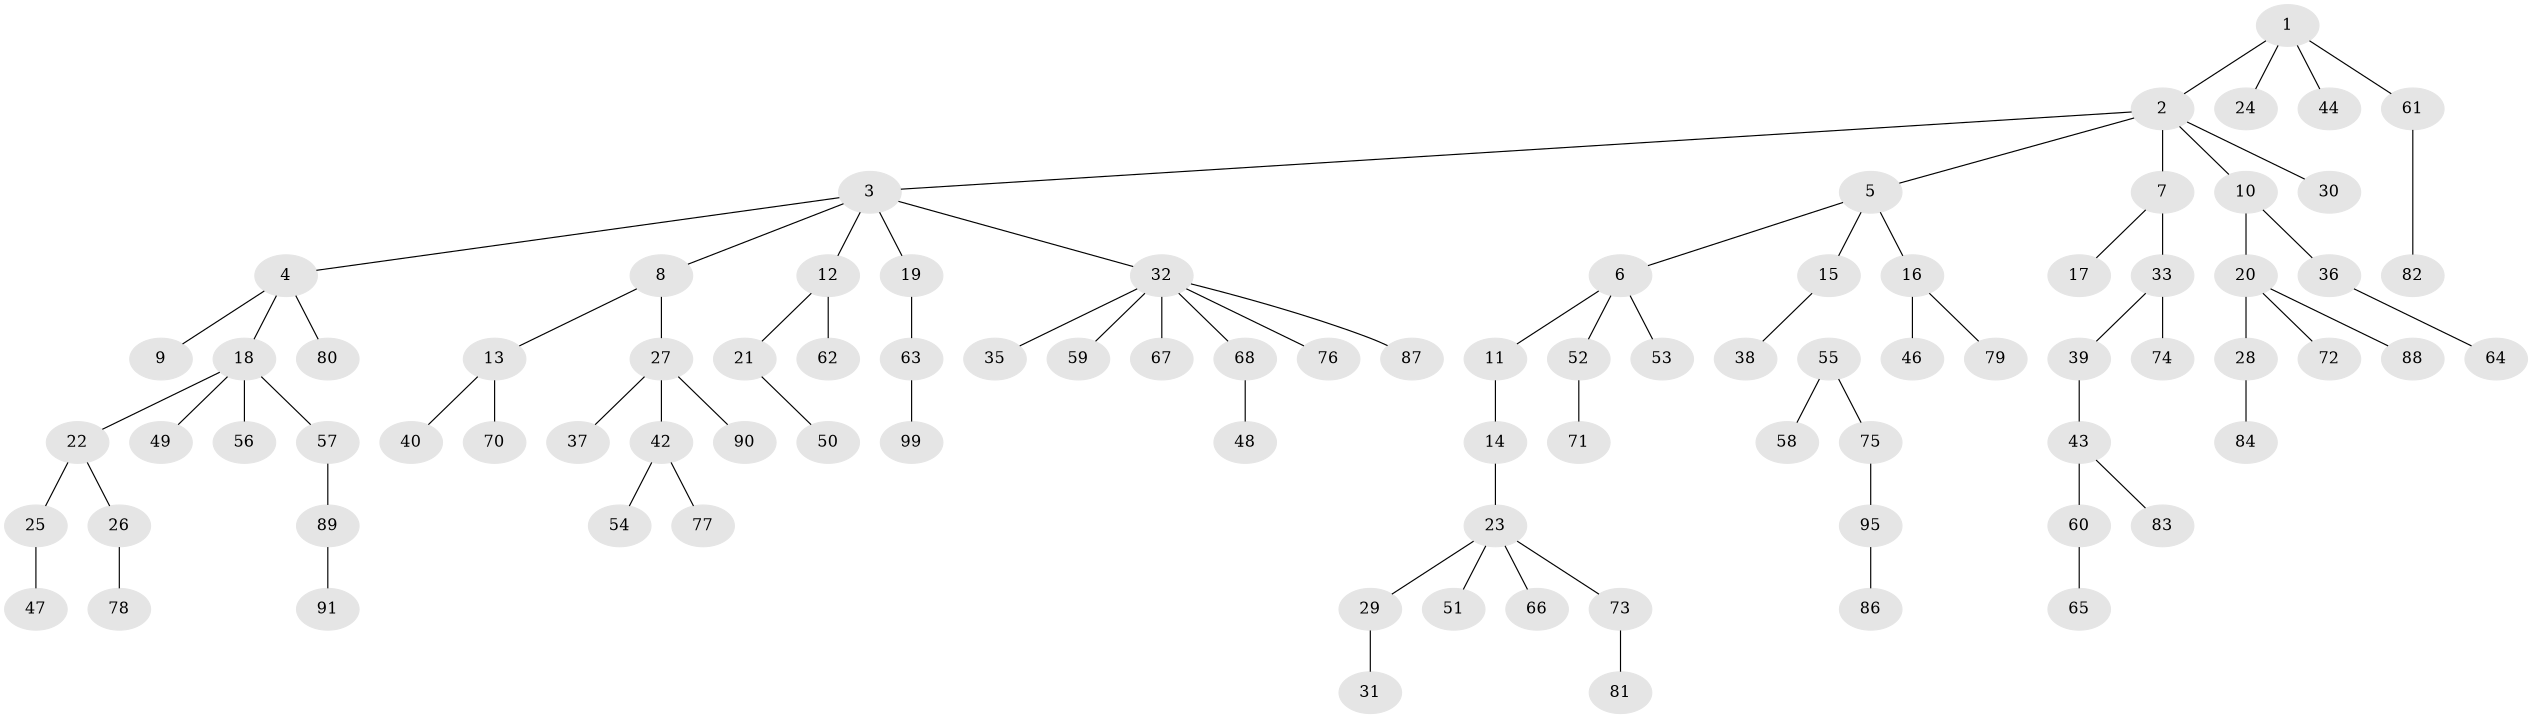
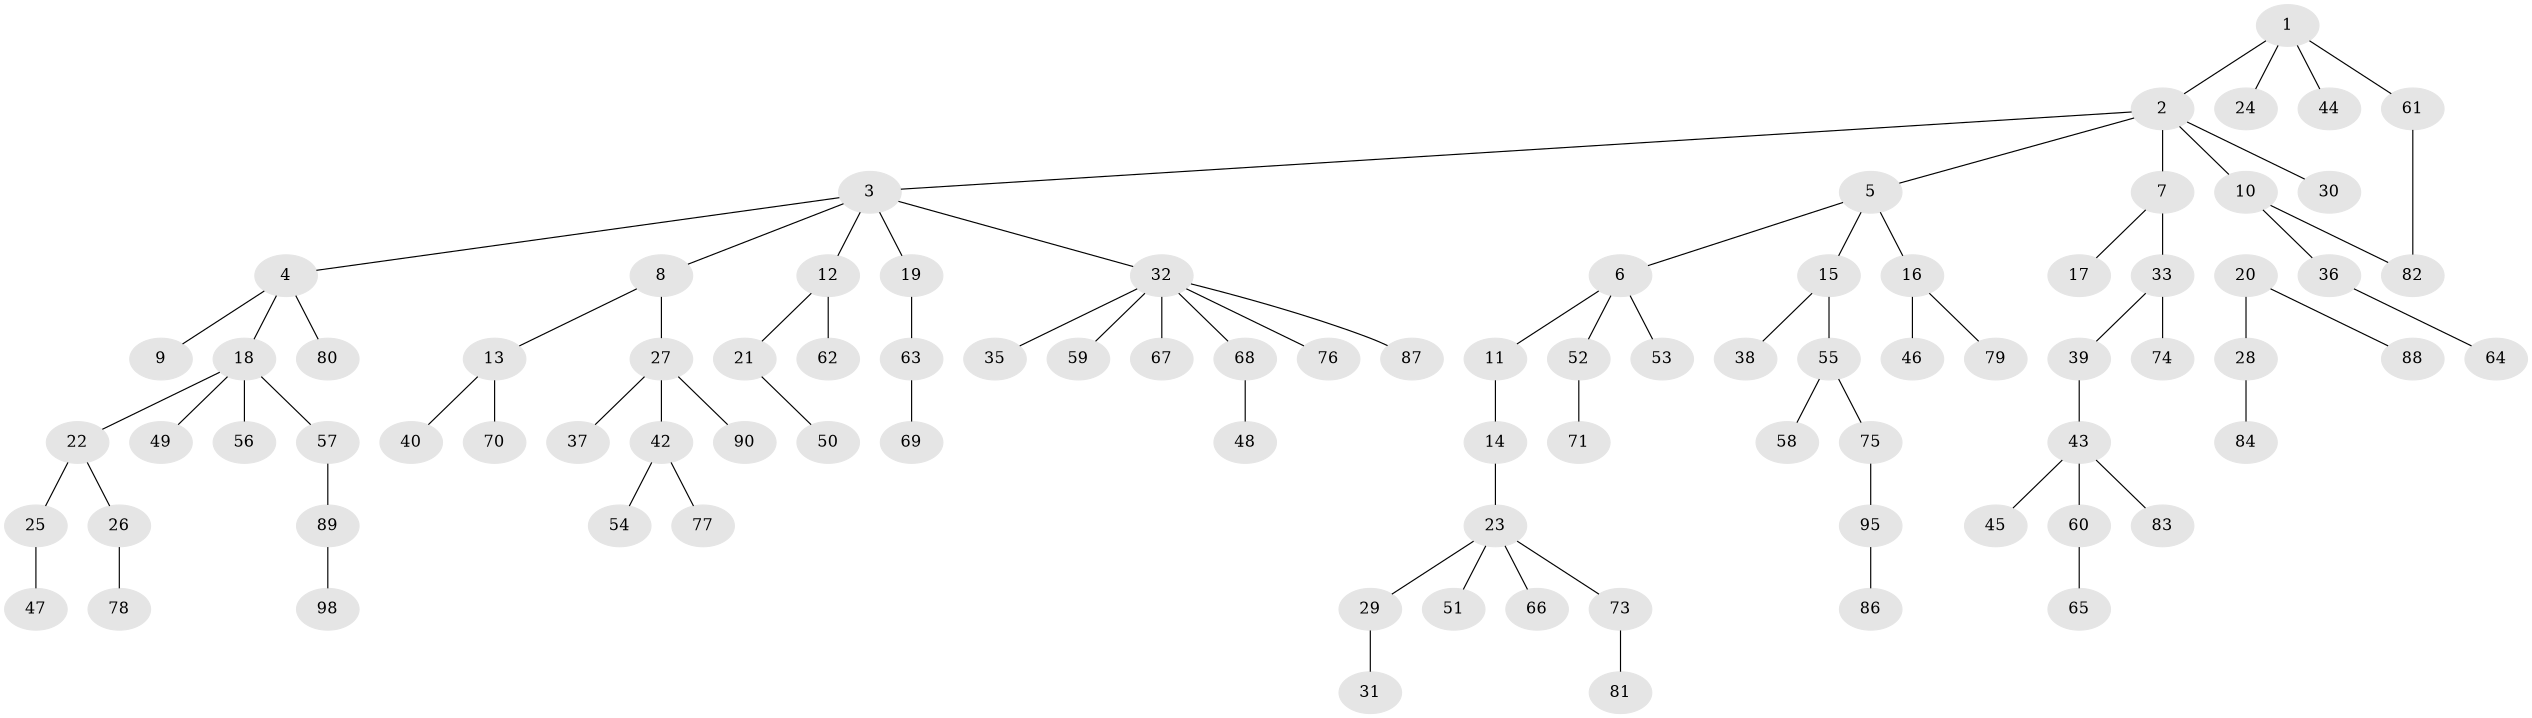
  graph {
    node [color=gray90 style=filled]
    1
    2
    24
    44
    61
    3
    5
    7
    10
    30
    82
    4
    8
    12
    19
    32
    6
    15
    16
    17
    33
    20
    36
    9
    18
    80
    13
    27
    21
    62
    63
    35
    59
    67
    68
    76
    87
    22
    49
    56
    57
    11
    52
    53
    38
    55
    46
    79
    14
    71
    39
    74
    40
    70
    37
    42
    90
    28
-   72
    88
    64
    23
    50
    29
    51
    66
    73
    58
    75
    25
    26
    89
-   69 [label=99]
+   69
    84
    47
    78
    31
    81
    54
    77
    48
    43
+   45
    60
    83
    65
    n87 [label=95]
-   91
+   91 [label=98]
    86
    1 -- 2
    1 -- 24
    1 -- 44
    1 -- 61
    2 -- 3
    2 -- 5
    2 -- 7
    2 -- 10
    2 -- 30
    61 -- 82
    3 -- 4
    3 -- 8
    3 -- 12
    3 -- 19
    3 -- 32
    5 -- 6
    5 -- 15
    5 -- 16
    7 -- 17
    7 -- 33
-   10 -- 20
+   10 -- 82
    10 -- 36
    4 -- 9
    4 -- 18
    4 -- 80
    8 -- 13
    8 -- 27
    12 -- 21
    12 -- 62
    19 -- 63
    32 -- 35
    32 -- 59
    32 -- 67
    32 -- 68
    32 -- 76
    32 -- 87
    6 -- 11
    6 -- 52
    6 -- 53
    15 -- 38
+   15 -- 55
    16 -- 46
    16 -- 79
    33 -- 39
    33 -- 74
    20 -- 28
-   20 -- 72
    20 -- 88
    36 -- 64
    18 -- 22
    18 -- 49
    18 -- 56
    18 -- 57
    13 -- 40
    13 -- 70
    27 -- 37
    27 -- 42
    27 -- 90
    21 -- 50
    63 -- 69
    68 -- 48
    22 -- 25
    22 -- 26
    57 -- 89
    11 -- 14
    52 -- 71
    55 -- 58
    55 -- 75
    14 -- 23
    39 -- 43
    42 -- 54
    42 -- 77
    28 -- 84
    23 -- 29
    23 -- 51
    23 -- 66
    23 -- 73
    29 -- 31
    73 -- 81
    75 -- n87
    25 -- 47
    26 -- 78
    89 -- 91
+   43 -- 45
    43 -- 60
    43 -- 83
    60 -- 65
    n87 -- 86
  }
